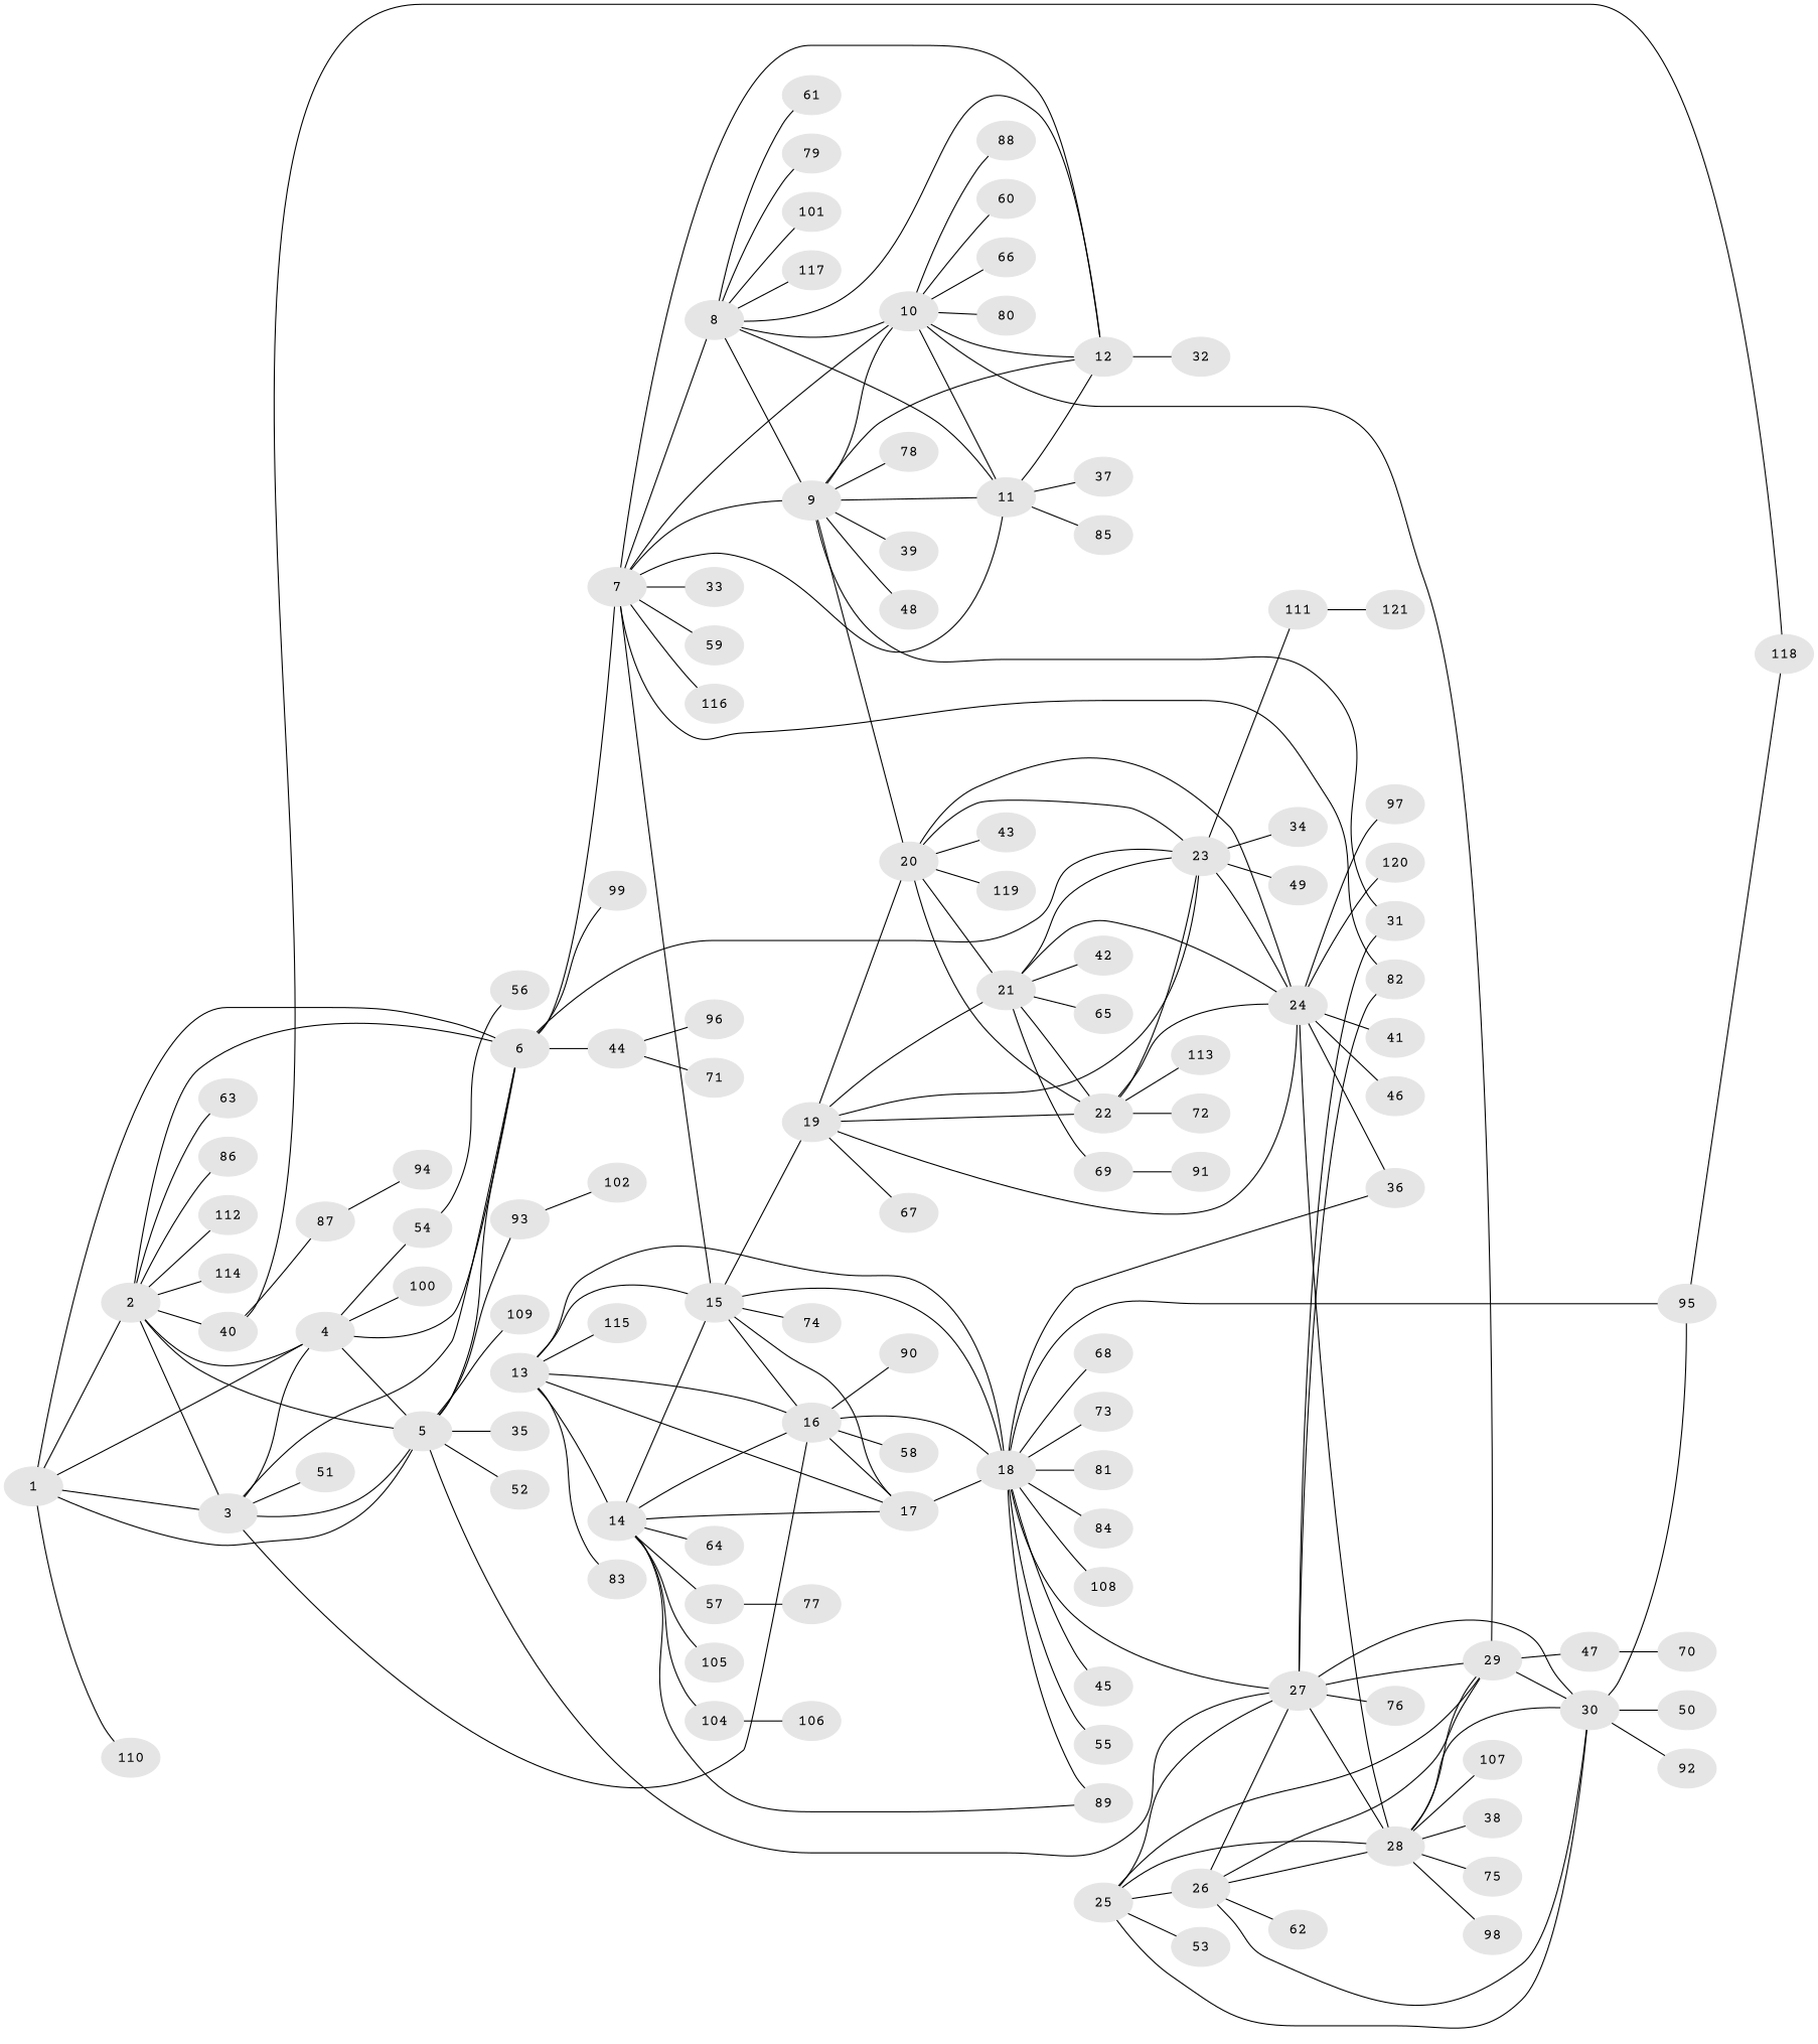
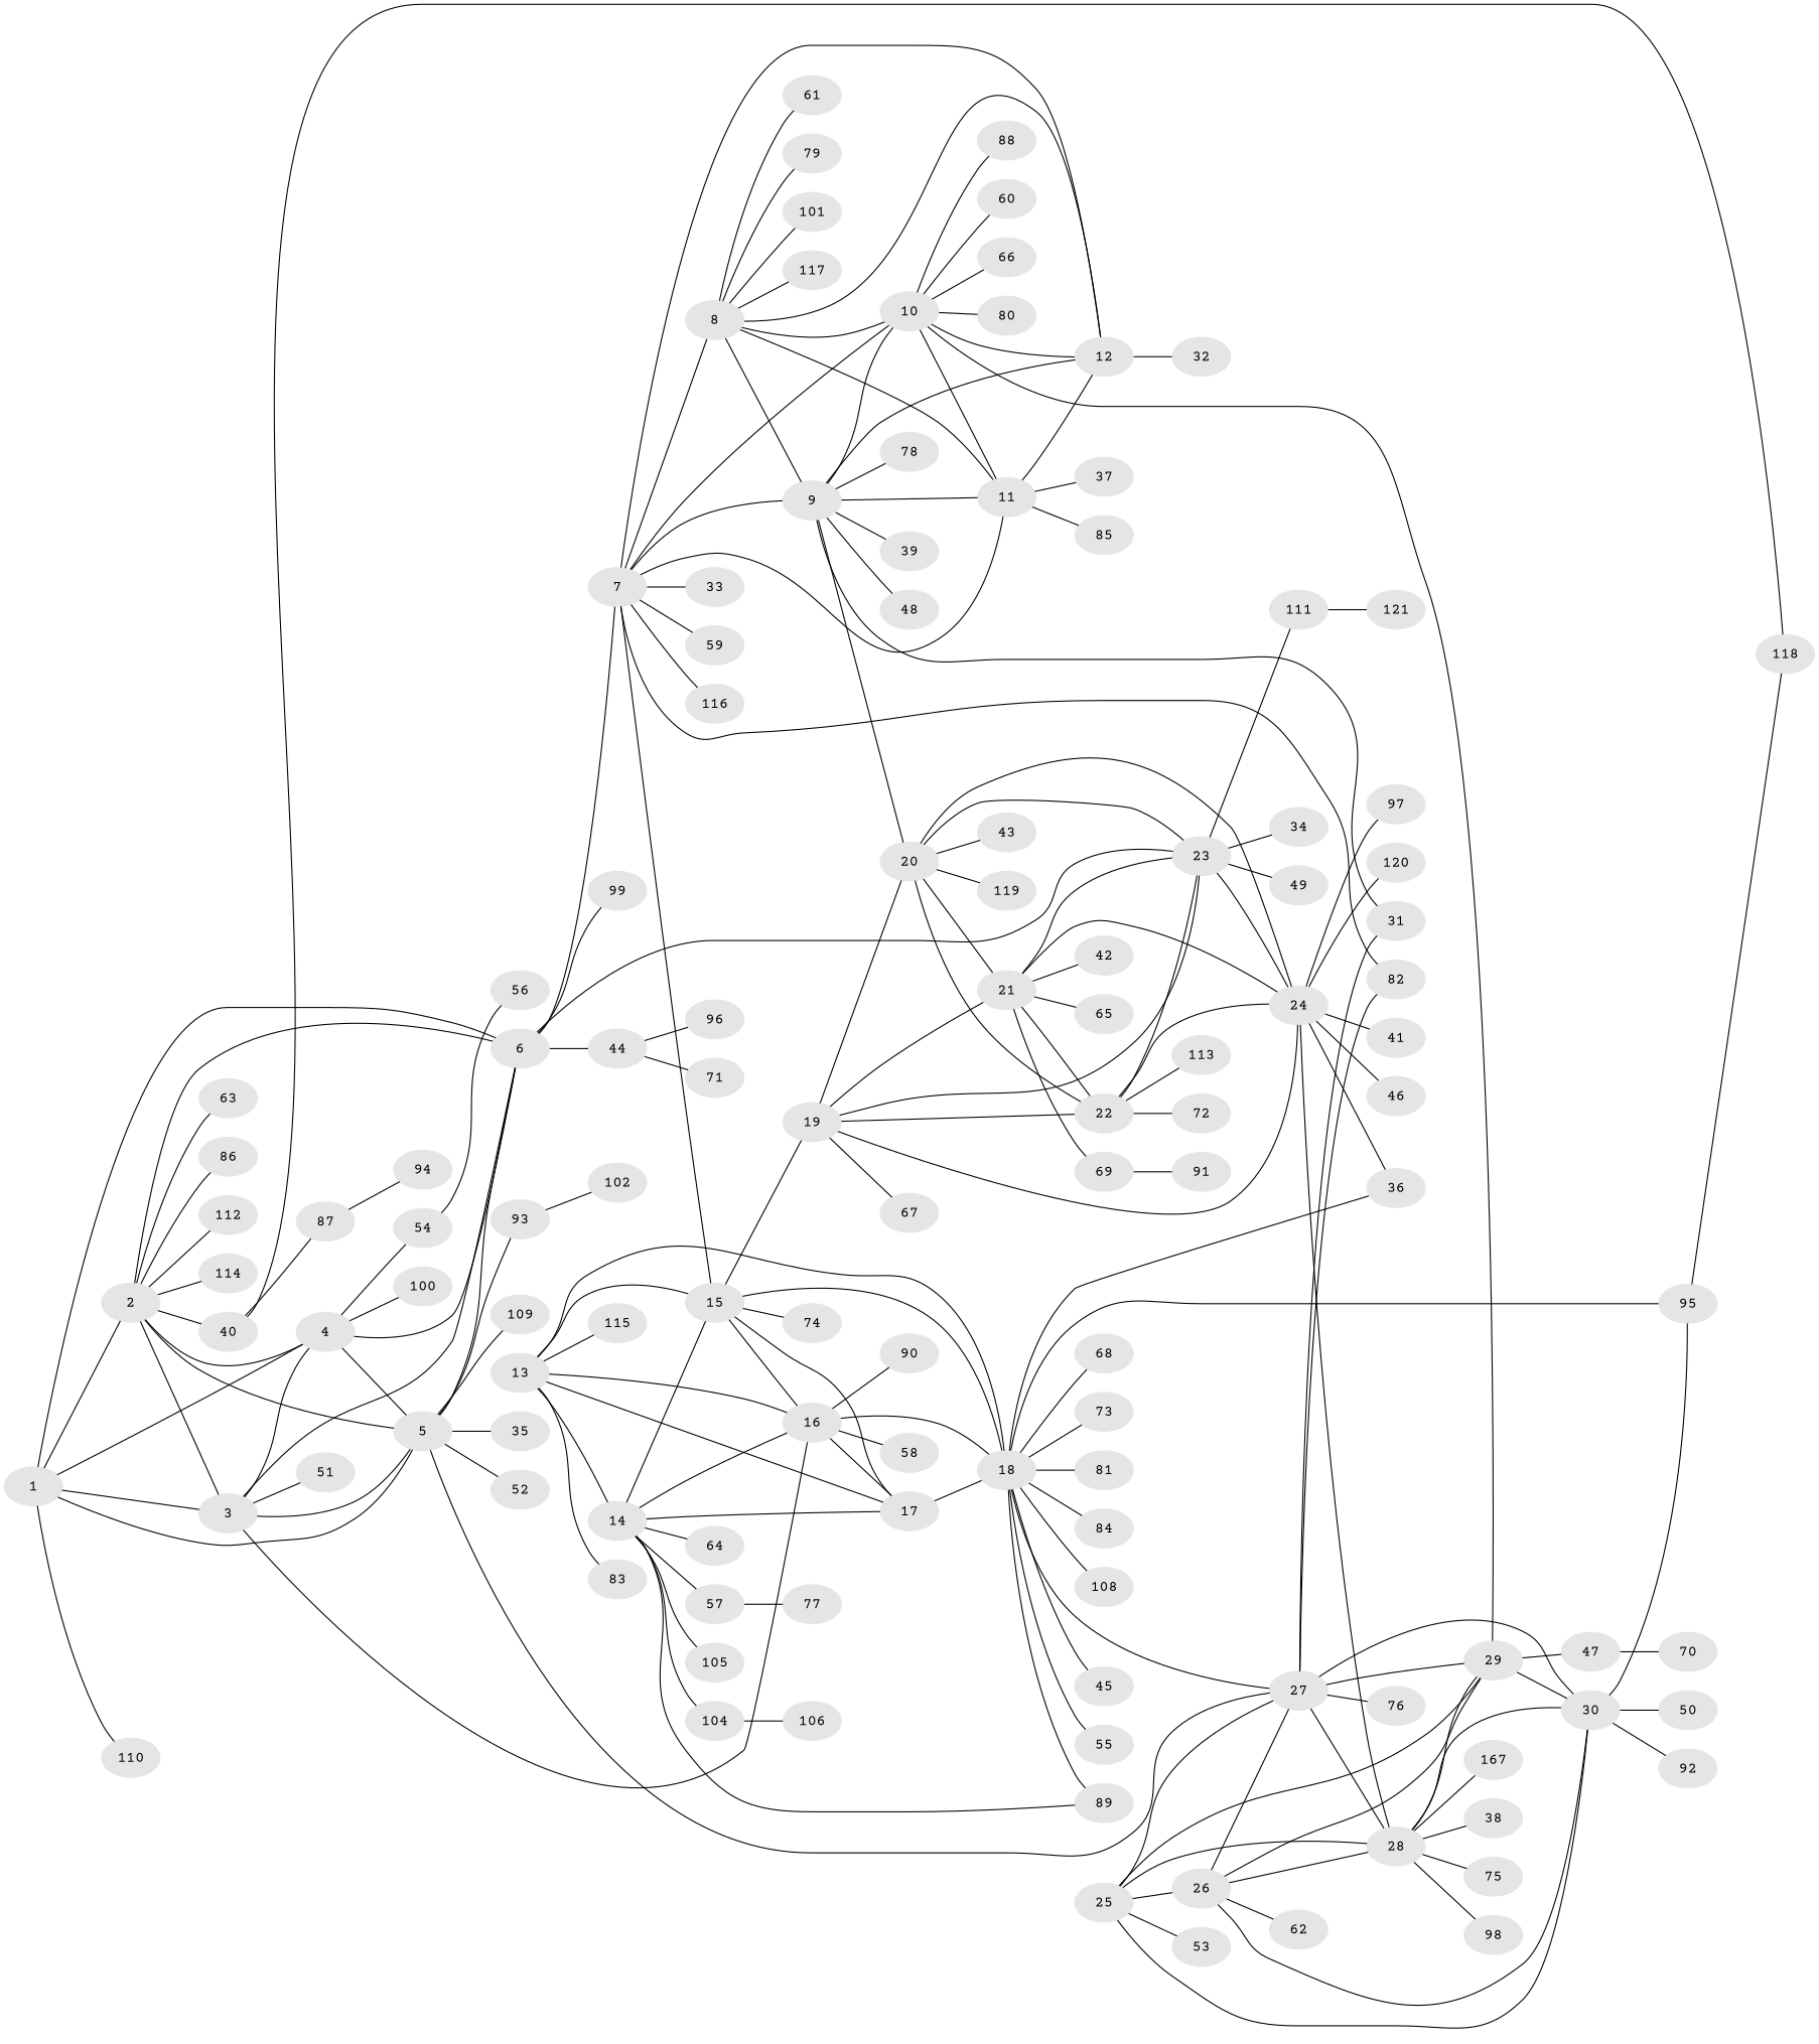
  graph {
    fontname="Courier Prime"
    rankdir=LR
    node [color=gray90 fontname="Courier Prime" style=filled]
    edge [fontname="Courier Prime"]
    1
    2
    3
    4
    5
    6
    110
    40
    63
    86
    112
    114
    16
    51
    54
    100
    27
    35
    52
    93
    109
    7
    23
    44
    99
    87
    118
    17
    18
    58
    90
    56
    82
    31
    29
    28
    30
    76
    102
    8
    9
    10
    11
    12
    15
    33
    59
    116
    24
    34
    49
    111
    71
    96
    61
    79
    101
    117
    20
    39
    48
    78
    60
    66
    80
    88
    37
    85
    32
    19
    74
    21
    22
    43
    119
    47
    13
    14
    83
    115
    57
    64
    104
    105
    89
    36
    45
    55
    68
    73
    81
    84
    95
    108
    77
    106
    67
    42
    65
    69
    72
    113
    41
    46
    97
    120
    91
    121
    38
    75
    98
-   107
+   107 [label=167]
    25
    26
    53
    62
    50
    92
    70
    94
    1 -- 2
    1 -- 3
    1 -- 4
    1 -- 5
    1 -- 6
    1 -- 110
    2 -- 3
    2 -- 4
    2 -- 5
    2 -- 6
    2 -- 40
    2 -- 63
    2 -- 86
    2 -- 112
    2 -- 114
    3 -- 4
    3 -- 5
    3 -- 6
    3 -- 16
    3 -- 51
    4 -- 5
    4 -- 6
    4 -- 54
    4 -- 100
    5 -- 6
    5 -- 27
    5 -- 35
    5 -- 52
    5 -- 93
    5 -- 109
    6 -- 7
    6 -- 23
    6 -- 44
    6 -- 99
    40 -- 87
    40 -- 118
    16 -- 17
    16 -- 18
    16 -- 58
    16 -- 90
    54 -- 56
    27 -- 82
    27 -- 31
    27 -- 29
    27 -- 28
    27 -- 30
    27 -- 76
    93 -- 102
    7 -- 82
    7 -- 8
    7 -- 9
    7 -- 10
    7 -- 11
    7 -- 12
    7 -- 15
    7 -- 33
    7 -- 59
    7 -- 116
    23 -- 24
    23 -- 34
    23 -- 49
    23 -- 111
    44 -- 71
    44 -- 96
    87 -- 94
    17 -- 18
    18 -- 27
    18 -- 89
    18 -- 36
    18 -- 45
    18 -- 55
    18 -- 68
    18 -- 73
    18 -- 81
    18 -- 84
    18 -- 95
    18 -- 108
    29 -- 30
    29 -- 47
    28 -- 29
    28 -- 30
    28 -- 38
    28 -- 75
    28 -- 98
    28 -- 107
    30 -- 95
    30 -- 50
    30 -- 92
    8 -- 9
    8 -- 10
    8 -- 11
    8 -- 12
    8 -- 61
    8 -- 79
    8 -- 101
    8 -- 117
    9 -- 31
    9 -- 10
    9 -- 11
    9 -- 12
    9 -- 20
    9 -- 39
    9 -- 48
    9 -- 78
    10 -- 29
    10 -- 11
    10 -- 12
    10 -- 60
    10 -- 66
    10 -- 80
    10 -- 88
    11 -- 12
    11 -- 37
    11 -- 85
    12 -- 32
    15 -- 16
    15 -- 17
    15 -- 18
    15 -- 19
    15 -- 74
    24 -- 28
    24 -- 36
    24 -- 41
    24 -- 46
    24 -- 97
    24 -- 120
    111 -- 121
    20 -- 23
    20 -- 24
    20 -- 21
    20 -- 22
    20 -- 43
    20 -- 119
    19 -- 23
    19 -- 24
    19 -- 20
    19 -- 21
    19 -- 22
    19 -- 67
    21 -- 23
    21 -- 24
    21 -- 22
    21 -- 42
    21 -- 65
    21 -- 69
    22 -- 23
    22 -- 24
    22 -- 72
    22 -- 113
    47 -- 70
    13 -- 16
    13 -- 17
    13 -- 18
    13 -- 15
    13 -- 14
    13 -- 83
    13 -- 115
    14 -- 16
    14 -- 17
    14 -- 15
    14 -- 57
    14 -- 64
    14 -- 104
    14 -- 105
    14 -- 89
    57 -- 77
    104 -- 106
    95 -- 118
    69 -- 91
    25 -- 27
    25 -- 29
    25 -- 28
    25 -- 30
    25 -- 26
    25 -- 53
    26 -- 27
    26 -- 29
    26 -- 28
    26 -- 30
    26 -- 62
  }
